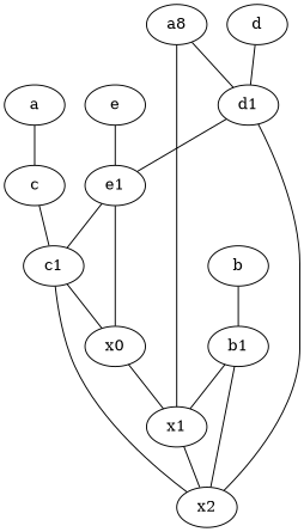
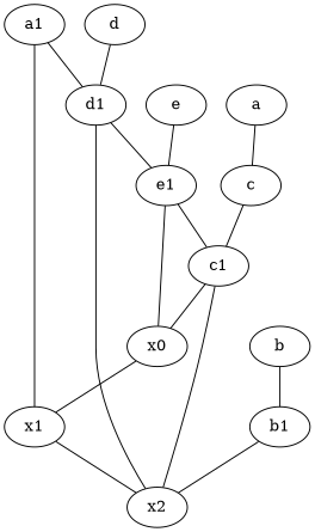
  graph {
    node [labelfontsize=50]
    e
    e1
    x0
    c1
    x1
    x2
    d
    d1
    b1
-   a1 [label=a8]
+   a1
    b
    a
    c
    e -- e1
    e1 -- x0
    e1 -- c1
    x0 -- x1
    c1 -- x0
    c1 -- x2
    x1 -- x2
    d -- d1
    d1 -- e1
    d1 -- x2
-   b1 -- x1
    b1 -- x2
    a1 -- x1
    a1 -- d1
    b -- b1
    a -- c
    c -- c1
  }
